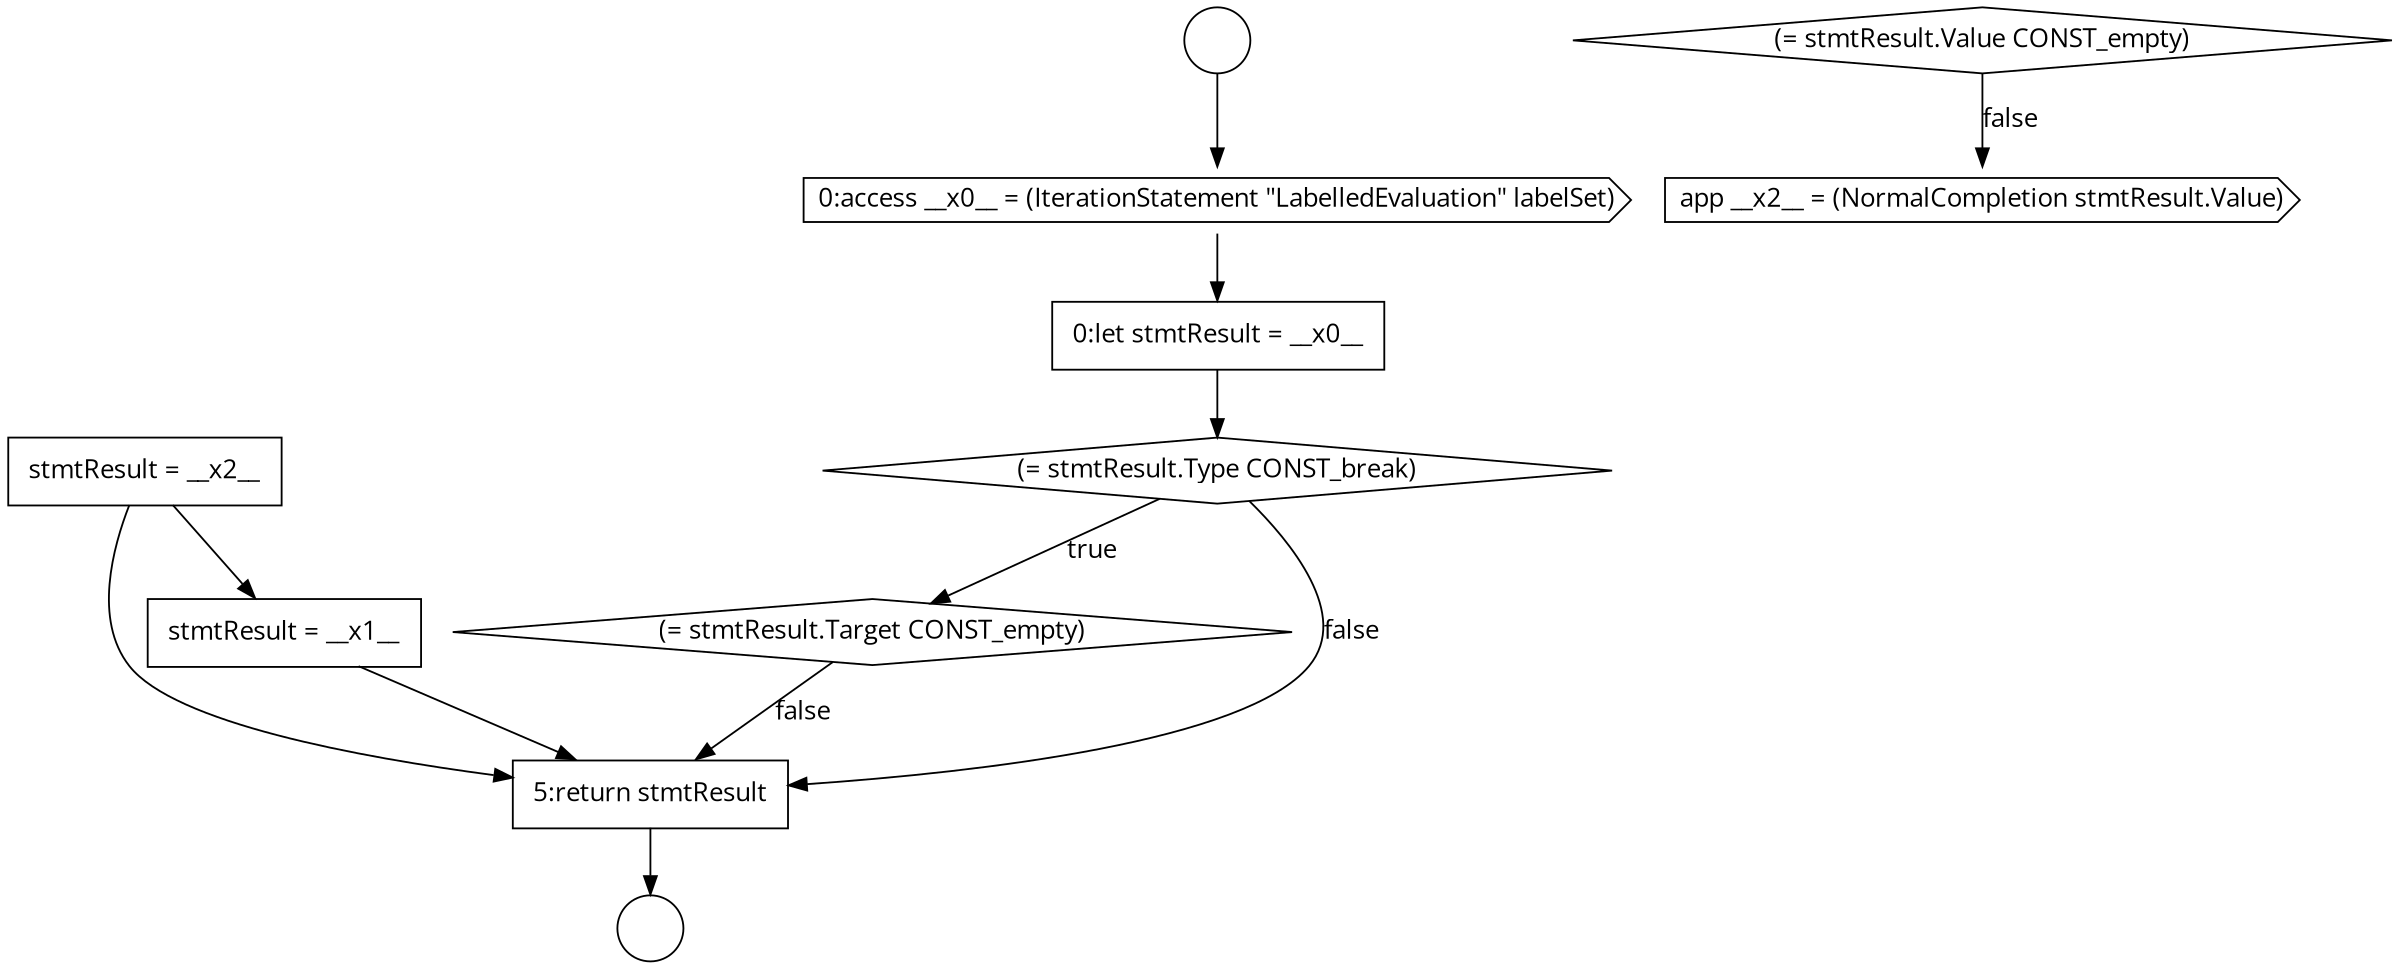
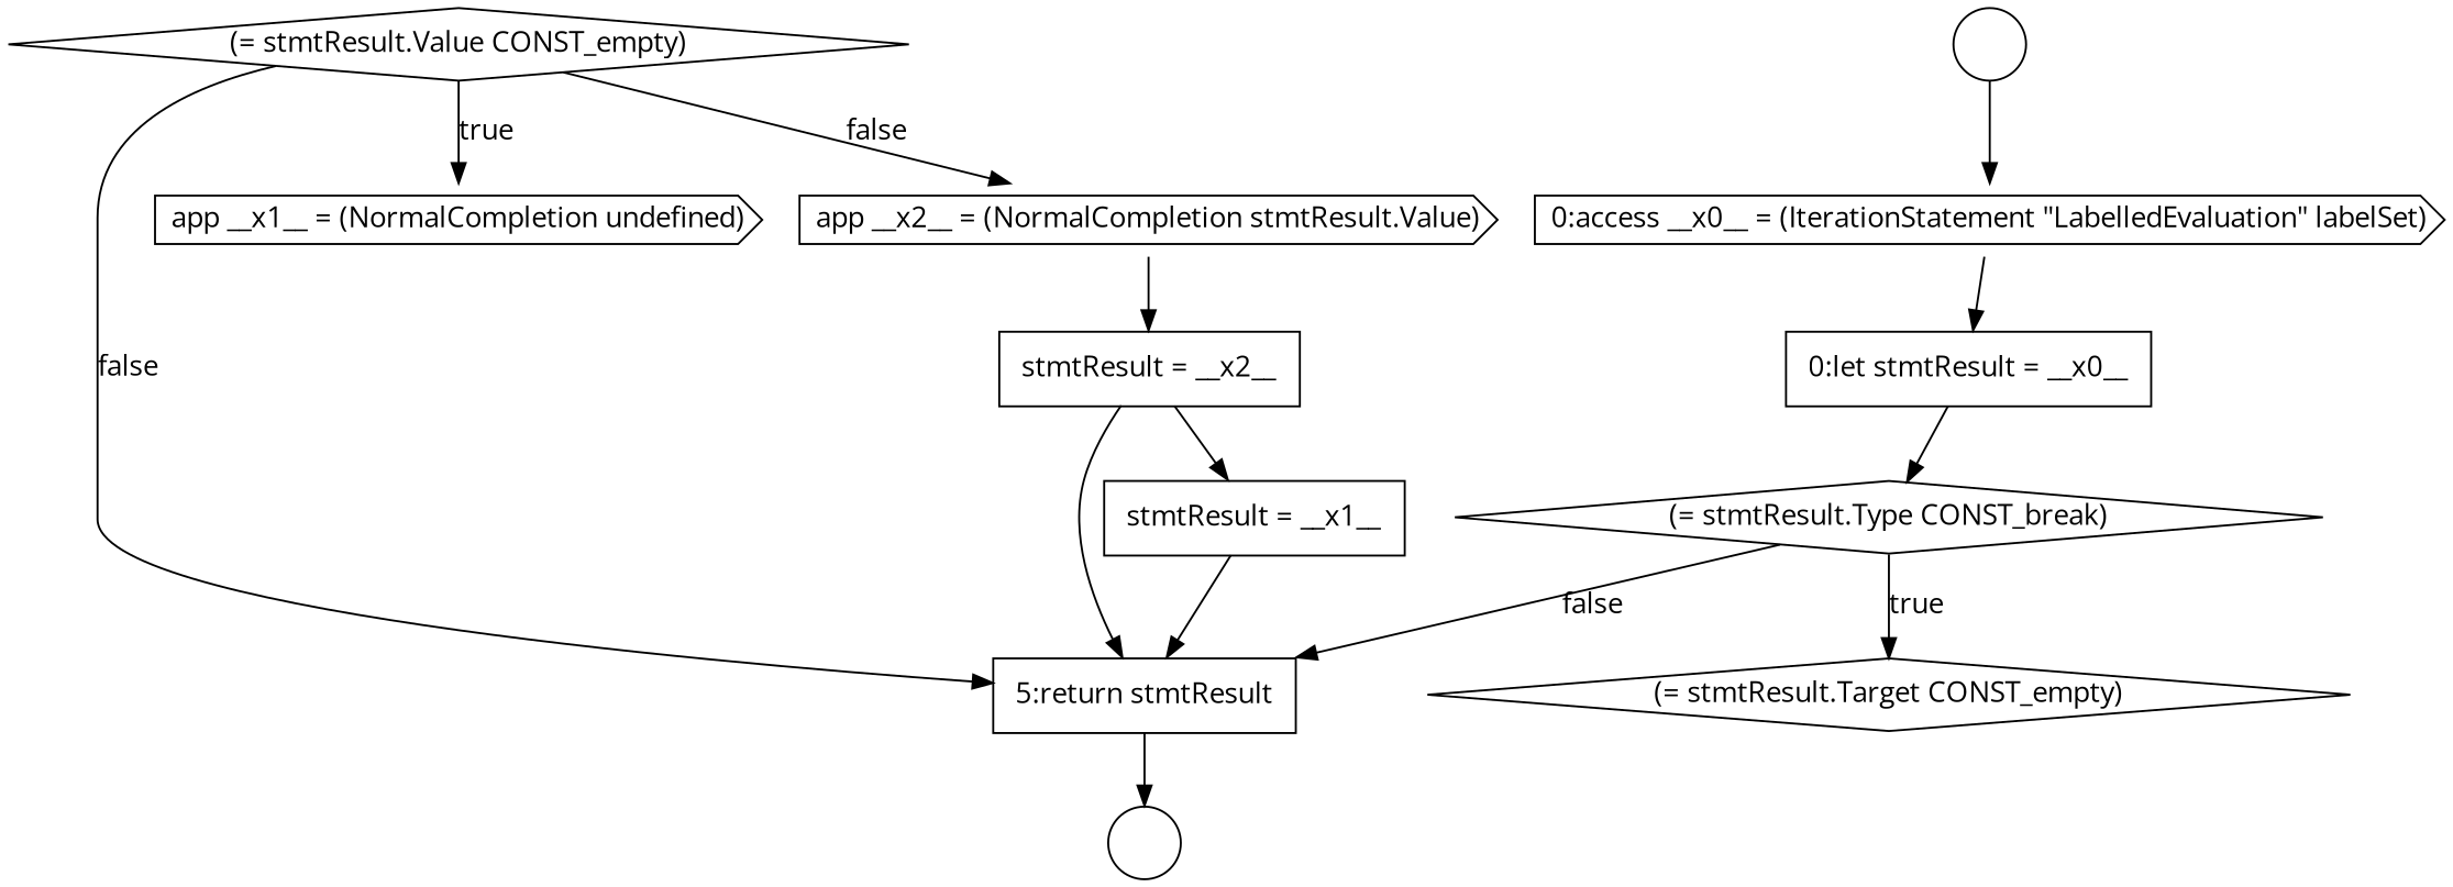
  digraph {
    fontname="Open Sans"
    node [color=black fillcolor=white fontname="Open Sans" shape=none style=filled]
    edge [color=black fontname="Open Sans"]
    n1 [label=<<font color="black">(= stmtResult.Target CONST_empty)</font>> shape=diamond]
    n2 [label=<<font color="black">     <table border="0" cellborder="1" cellspacing="0" cellpadding="10">       <tr><td align="left">5:return stmtResult</td></tr>     </table>   </font>> margin=0]
    n3 [label=" " shape=circle]
    n4 [label=<<font color="black">(= stmtResult.Value CONST_empty)</font>> shape=diamond]
+   n5 [label=<<font color="black">app __x1__ = (NormalCompletion undefined)</font>> shape=cds]
    n6 [label=<<font color="black">app __x2__ = (NormalCompletion stmtResult.Value)</font>> shape=cds]
    n7 [label=<<font color="black">     <table border="0" cellborder="1" cellspacing="0" cellpadding="10">       <tr><td align="left">stmtResult = __x1__</td></tr>     </table>   </font>> margin=0]
    n8 [label=<<font color="black">0:access __x0__ = (IterationStatement &quot;LabelledEvaluation&quot; labelSet)</font>> shape=cds]
    n9 [label=<<font color="black">     <table border="0" cellborder="1" cellspacing="0" cellpadding="10">       <tr><td align="left">0:let stmtResult = __x0__</td></tr>     </table>   </font>> margin=0]
    n10 [label=<<font color="black">(= stmtResult.Type CONST_break)</font>> shape=diamond]
    n11 [label=" " shape=circle]
    n12 [label=<<font color="black">     <table border="0" cellborder="1" cellspacing="0" cellpadding="10">       <tr><td align="left">stmtResult = __x2__</td></tr>     </table>   </font>> margin=0]
-   n1 -> n2 [label=<<font color="black">false</font>>]
+   n4 -> n2 [label=<<font color="black">false</font>>]
    n2 -> n3
+   n4 -> n5 [label=<<font color="black">true</font>>]
    n4 -> n6 [label=<<font color="black">false</font>>]
+   n6 -> n12
    n7 -> n2
    n8 -> n9
    n9 -> n10
    n10 -> n1 [label=<<font color="black">true</font>>]
    n10 -> n2 [label=<<font color="black">false</font>>]
    n11 -> n8
    n12 -> n2
    n12 -> n7
  }
